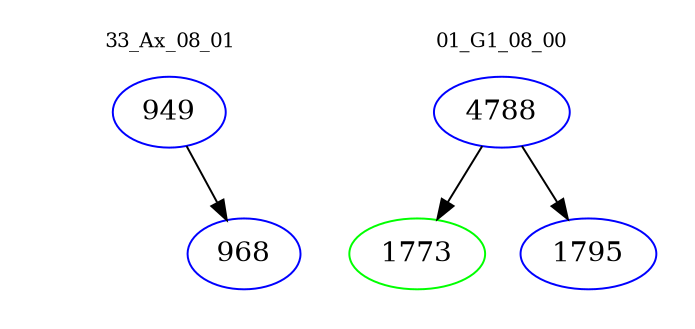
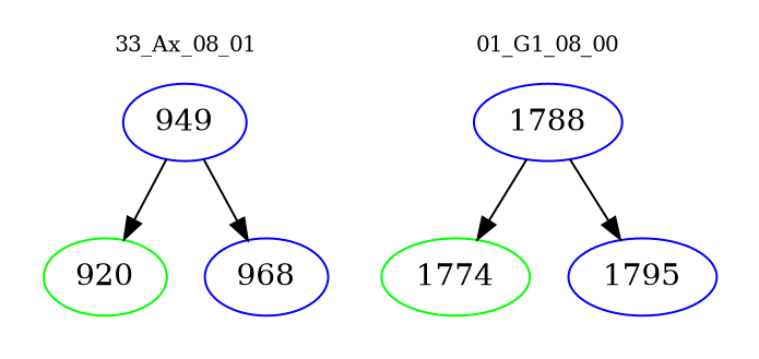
  digraph {
    node [color=blue]
    edge [color=black]
    n1 [label=949]
+   n2 [color=green label=920]
    n3 [label=968]
-   n4 [label=4788]
-   n5 [color=green label=1773]
+   n4 [label=1788]
+   n5 [color=green label=1774]
    n6 [label=1795]
    subgraph cluster_1 {
      color=white
      fontsize=10
      label="33_Ax_08_01"
      n1
+     n2
      n3
    }
    subgraph cluster_2 {
      color=white
      fontsize=10
      label="01_G1_08_00"
      n4
      n5
      n6
    }
+   n1 -> n2
    n1 -> n3
    n4 -> n5
    n4 -> n6
  }
